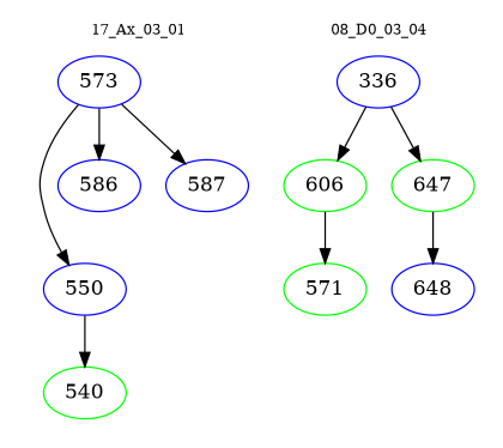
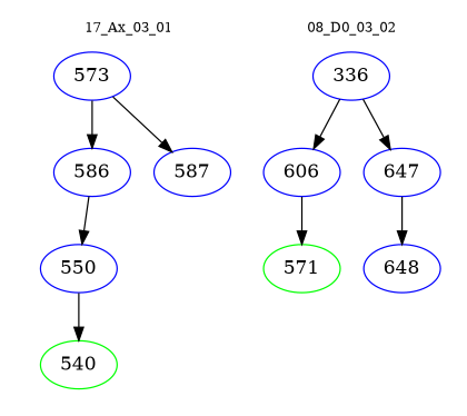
  digraph {
    fontname="DejaVu Serif"
    node [color=blue fontname="DejaVu Serif"]
    edge [color=black fontname="DejaVu Serif"]
    n1 [label=573]
    n2 [label=550]
    n3 [label=586]
    n4 [color=green label=540]
    n5 [label=587]
    n6 [label=336]
-   n7 [color=green label=606]
-   n8 [color=green label=647]
+   n7 [label=606]
+   n8 [label=647]
    n9 [color=green label=571]
    n10 [label=648]
    subgraph cluster_1 {
      color=white
      fontsize=10
      label="17_Ax_03_01"
      n1
      n2
      n3
      n4
      n5
    }
    subgraph cluster_2 {
      color=white
      fontsize=10
-     label="08_D0_03_04"
+     label="08_D0_03_02"
      n6
      n7
      n8
      n9
      n10
    }
-   n1 -> n2
+   n3 -> n2
    n1 -> n3
    n1 -> n5
    n2 -> n4
    n6 -> n7
    n6 -> n8
    n7 -> n9
    n8 -> n10
  }
